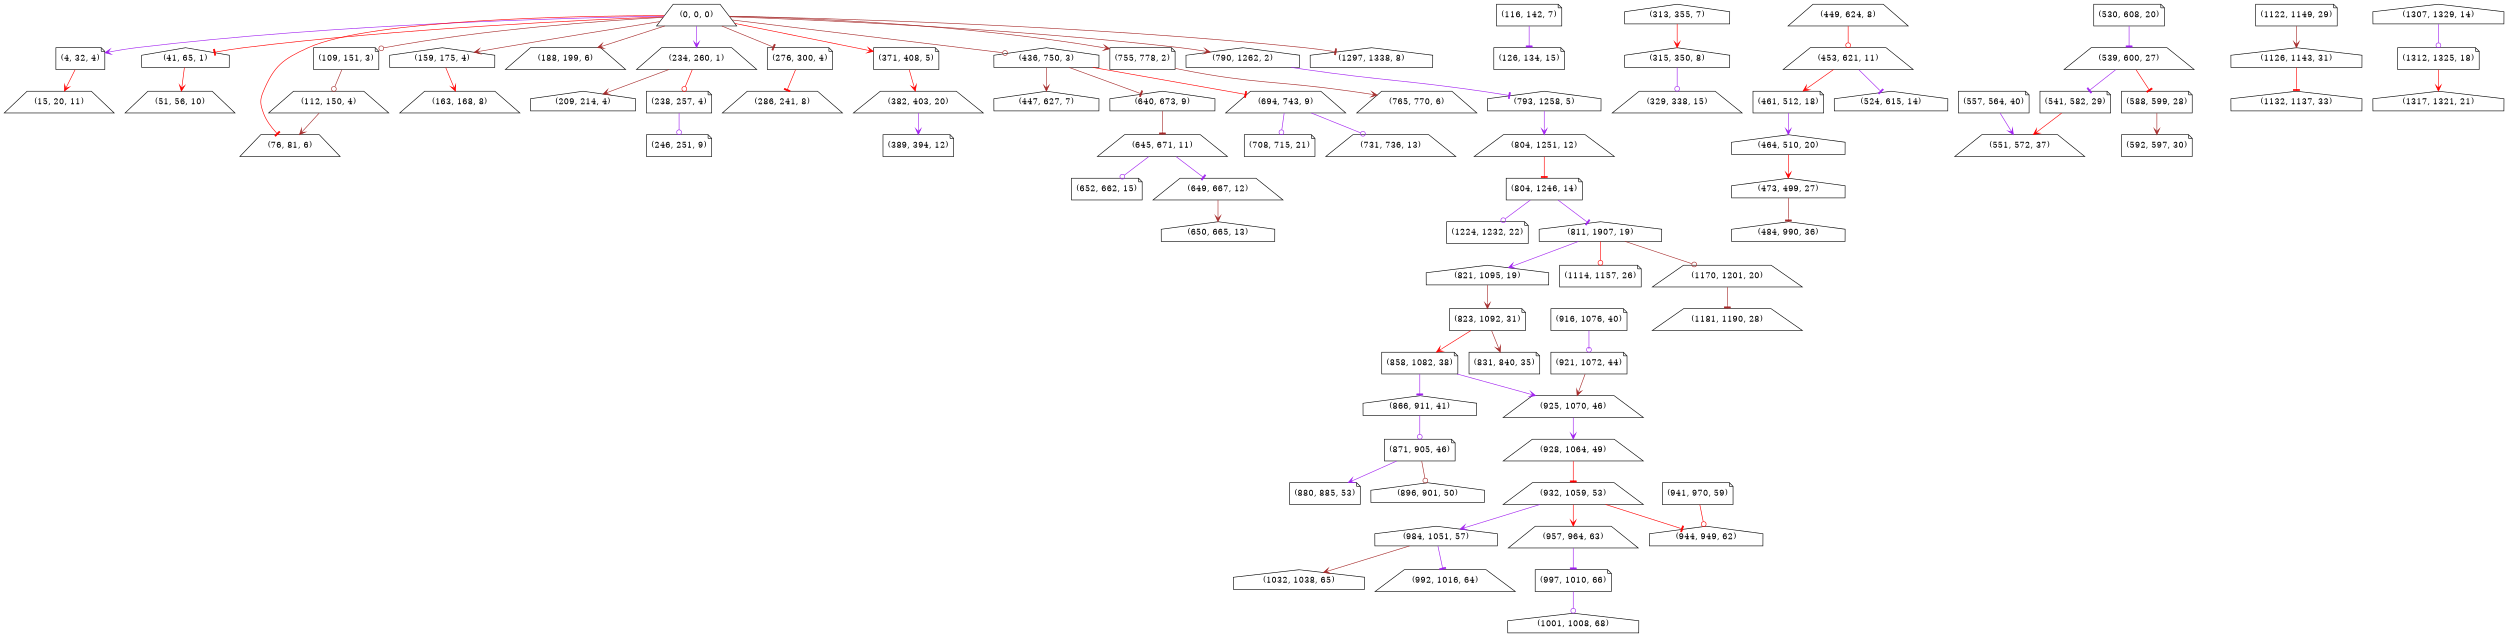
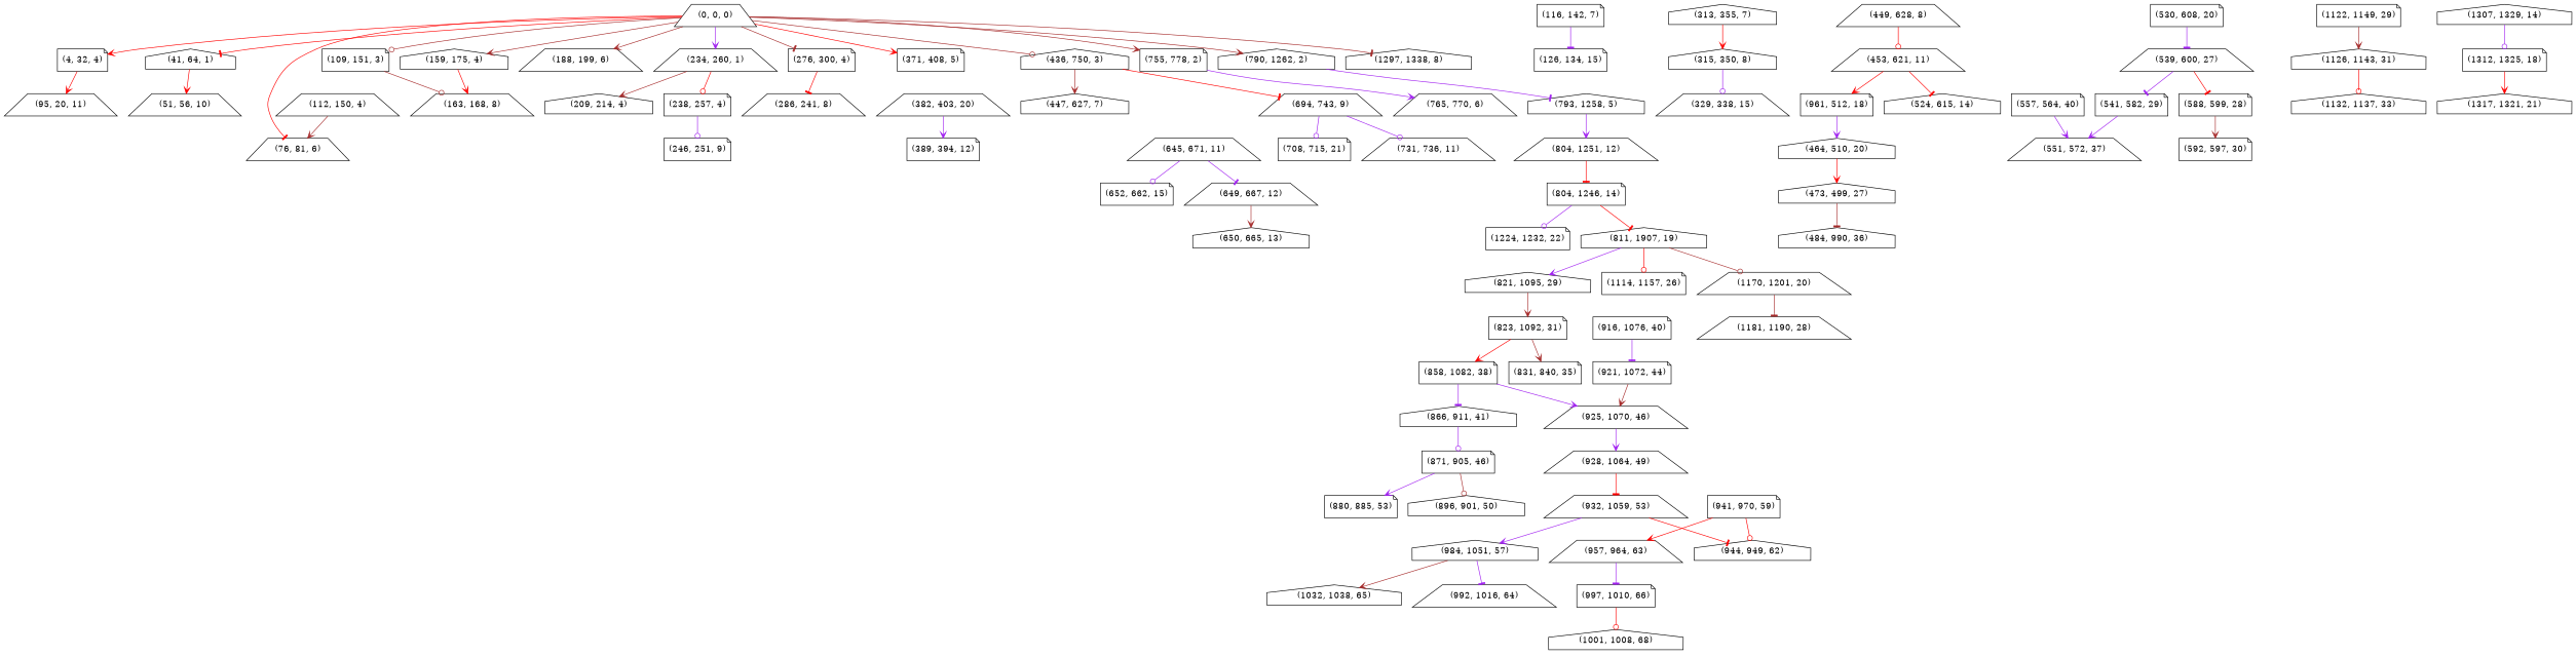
  digraph {
    node [shape=note]
    edge [arrowhead=vee color=red]
    "(0, 0, 0)" [shape=trapezium]
    "(4, 32, 4)"
-   "(41, 65, 1)" [shape=house]
+   "(41, 65, 1)" [shape=house label="(41, 64, 1)"]
    "(76, 81, 6)" [shape=trapezium]
    "(109, 151, 3)"
    "(159, 175, 4)" [shape=house]
    "(188, 199, 6)" [shape=trapezium]
    "(234, 260, 1)" [shape=trapezium]
    "(276, 300, 4)"
    "(371, 408, 5)"
    "(436, 750, 3)" [shape=house]
    "(755, 778, 2)"
    "(790, 1262, 2)" [shape=house]
    "(1297, 1338, 8)" [shape=house]
-   "(15, 20, 11)" [shape=trapezium]
+   "(15, 20, 11)" [shape=trapezium label="(95, 20, 11)"]
    "(51, 56, 10)" [shape=trapezium]
    "(112, 150, 4)" [shape=trapezium]
    "(163, 168, 8)" [shape=trapezium]
    "(209, 214, 4)" [shape=house]
    "(238, 257, 4)"
    n21 [label="(286, 241, 8)" shape=trapezium]
    n22 [label="(382, 403, 20)" shape=trapezium]
    "(447, 627, 7)" [shape=house]
-   "(640, 673, 9)" [shape=house]
    "(694, 743, 9)" [shape=trapezium]
    "(765, 770, 6)" [shape=trapezium]
    "(793, 1258, 5)" [shape=house]
    "(116, 142, 7)"
    "(126, 134, 15)"
    "(246, 251, 9)"
    "(313, 355, 7)" [shape=house]
    n32 [label="(315, 350, 8)" shape=house]
    "(329, 338, 15)" [shape=trapezium]
    "(389, 394, 12)"
    "(645, 671, 11)" [shape=trapezium]
    "(708, 715, 21)"
-   "(731, 736, 11)" [shape=trapezium label="(731, 736, 13)"]
-   "(449, 624, 8)" [shape=trapezium]
+   "(731, 736, 11)" [shape=trapezium]
+   "(449, 624, 8)" [shape=trapezium label="(449, 628, 8)"]
    "(453, 621, 11)" [shape=trapezium]
-   "(461, 512, 18)"
+   "(461, 512, 18)" [label="(961, 512, 18)"]
    "(524, 615, 14)" [shape=house]
    "(464, 510, 20)" [shape=house]
    n43 [label="(473, 499, 27)" shape=house]
    n44 [label="(484, 990, 36)" shape=house]
    "(539, 600, 27)" [shape=trapezium]
    "(530, 608, 20)"
    "(541, 582, 29)"
    "(588, 599, 28)"
    "(551, 572, 37)" [shape=trapezium]
    "(592, 597, 30)"
    "(557, 564, 40)"
    "(649, 667, 12)" [shape=trapezium]
    "(652, 662, 15)"
    "(650, 665, 13)" [shape=house]
    n55 [label="(804, 1251, 12)" shape=trapezium]
    "(804, 1246, 14)"
    n57 [label="(811, 1907, 19)" shape=house]
    "(1224, 1232, 22)"
-   "(821, 1095, 29)" [shape=house label="(821, 1095, 19)"]
+   "(821, 1095, 29)" [shape=house]
    "(1114, 1157, 26)"
    "(1170, 1201, 20)" [shape=trapezium]
    "(823, 1092, 31)"
    "(1181, 1190, 28)" [shape=trapezium]
    "(831, 840, 35)"
    "(858, 1082, 38)"
    "(866, 911, 41)" [shape=house]
    "(925, 1070, 46)" [shape=trapezium]
    "(871, 905, 46)"
    "(916, 1076, 40)"
    "(921, 1072, 44)"
    "(880, 885, 53)"
    "(896, 901, 50)" [shape=house]
    "(928, 1064, 49)" [shape=trapezium]
    "(932, 1059, 53)" [shape=trapezium]
    "(984, 1051, 57)" [shape=house]
    "(944, 949, 62)" [shape=house]
    "(941, 970, 59)"
    "(957, 964, 63)" [shape=trapezium]
    "(992, 1016, 64)" [shape=trapezium]
    "(1032, 1038, 65)" [shape=house]
    "(997, 1010, 66)"
    "(1001, 1008, 68)" [shape=house]
    "(1126, 1143, 31)" [shape=house]
    "(1122, 1149, 29)"
    "(1132, 1137, 33)" [shape=house]
    "(1307, 1329, 14)" [shape=house]
    "(1312, 1325, 18)"
    "(1317, 1321, 21)" [shape=house]
-   "(0, 0, 0)" -> "(4, 32, 4)" [color=purple]
+   "(0, 0, 0)" -> "(4, 32, 4)"
    "(0, 0, 0)" -> "(41, 65, 1)" [arrowhead=tee]
    "(0, 0, 0)" -> "(76, 81, 6)" [arrowhead=tee]
    "(0, 0, 0)" -> "(109, 151, 3)" [arrowhead=odot color=brown]
    "(0, 0, 0)" -> "(159, 175, 4)" [color=brown]
    "(0, 0, 0)" -> "(188, 199, 6)" [color=brown]
    "(0, 0, 0)" -> "(234, 260, 1)" [color=purple]
    "(0, 0, 0)" -> "(276, 300, 4)" [arrowhead=tee color=brown]
    "(0, 0, 0)" -> "(371, 408, 5)"
    "(0, 0, 0)" -> "(436, 750, 3)" [arrowhead=odot color=brown]
    "(0, 0, 0)" -> "(755, 778, 2)" [color=brown]
    "(0, 0, 0)" -> "(790, 1262, 2)" [color=brown]
    "(0, 0, 0)" -> "(1297, 1338, 8)" [arrowhead=tee color=brown]
    "(4, 32, 4)" -> "(15, 20, 11)"
    "(41, 65, 1)" -> "(51, 56, 10)"
-   "(109, 151, 3)" -> "(112, 150, 4)" [arrowhead=odot color=brown]
+   "(109, 151, 3)" -> "(163, 168, 8)" [arrowhead=odot color=brown]
    "(159, 175, 4)" -> "(163, 168, 8)"
    "(234, 260, 1)" -> "(209, 214, 4)" [color=brown]
    "(234, 260, 1)" -> "(238, 257, 4)" [arrowhead=odot]
    "(276, 300, 4)" -> n21 [arrowhead=tee]
-   "(371, 408, 5)" -> n22
    "(436, 750, 3)" -> "(447, 627, 7)" [color=brown]
-   "(436, 750, 3)" -> "(640, 673, 9)" [arrowhead=tee color=brown]
    "(436, 750, 3)" -> "(694, 743, 9)" [arrowhead=tee]
-   "(755, 778, 2)" -> "(765, 770, 6)" [color=brown]
+   "(755, 778, 2)" -> "(765, 770, 6)" [color=purple]
    "(790, 1262, 2)" -> "(793, 1258, 5)" [arrowhead=tee color=purple]
    "(112, 150, 4)" -> "(76, 81, 6)" [color=brown]
    "(238, 257, 4)" -> "(246, 251, 9)" [arrowhead=odot color=purple]
    n22 -> "(389, 394, 12)" [color=purple]
-   "(640, 673, 9)" -> "(645, 671, 11)" [arrowhead=tee color=brown]
    "(694, 743, 9)" -> "(708, 715, 21)" [arrowhead=odot color=purple]
    "(694, 743, 9)" -> "(731, 736, 11)" [arrowhead=odot color=purple]
    "(793, 1258, 5)" -> n55 [color=purple]
    "(116, 142, 7)" -> "(126, 134, 15)" [arrowhead=tee color=purple]
    "(313, 355, 7)" -> n32
    n32 -> "(329, 338, 15)" [arrowhead=odot color=purple]
    "(645, 671, 11)" -> "(649, 667, 12)" [arrowhead=tee color=purple]
    "(645, 671, 11)" -> "(652, 662, 15)" [arrowhead=odot color=purple]
    "(449, 624, 8)" -> "(453, 621, 11)" [arrowhead=odot]
    "(453, 621, 11)" -> "(461, 512, 18)"
-   "(453, 621, 11)" -> "(524, 615, 14)" [arrowhead=tee color=purple]
+   "(453, 621, 11)" -> "(524, 615, 14)" [arrowhead=tee]
    "(461, 512, 18)" -> "(464, 510, 20)" [color=purple]
    "(464, 510, 20)" -> n43
    n43 -> n44 [arrowhead=tee color=brown]
    "(539, 600, 27)" -> "(541, 582, 29)" [arrowhead=tee color=purple]
    "(539, 600, 27)" -> "(588, 599, 28)" [arrowhead=tee]
    "(530, 608, 20)" -> "(539, 600, 27)" [arrowhead=tee color=purple]
-   "(541, 582, 29)" -> "(551, 572, 37)"
+   "(541, 582, 29)" -> "(551, 572, 37)" [color=purple]
    "(588, 599, 28)" -> "(592, 597, 30)" [color=brown]
    "(557, 564, 40)" -> "(551, 572, 37)" [color=purple]
    "(649, 667, 12)" -> "(650, 665, 13)" [color=brown]
    n55 -> "(804, 1246, 14)" [arrowhead=tee]
-   "(804, 1246, 14)" -> n57 [arrowhead=tee color=purple]
+   "(804, 1246, 14)" -> n57 [arrowhead=tee]
    "(804, 1246, 14)" -> "(1224, 1232, 22)" [arrowhead=odot color=purple]
    n57 -> "(821, 1095, 29)" [color=purple]
    n57 -> "(1114, 1157, 26)" [arrowhead=odot]
    n57 -> "(1170, 1201, 20)" [arrowhead=odot color=brown]
    "(821, 1095, 29)" -> "(823, 1092, 31)" [color=brown]
    "(1170, 1201, 20)" -> "(1181, 1190, 28)" [arrowhead=tee color=brown]
    "(823, 1092, 31)" -> "(831, 840, 35)" [color=brown]
    "(823, 1092, 31)" -> "(858, 1082, 38)"
    "(858, 1082, 38)" -> "(866, 911, 41)" [arrowhead=tee color=purple]
    "(858, 1082, 38)" -> "(925, 1070, 46)" [color=purple]
    "(866, 911, 41)" -> "(871, 905, 46)" [arrowhead=odot color=purple]
    "(925, 1070, 46)" -> "(928, 1064, 49)" [color=purple]
    "(871, 905, 46)" -> "(880, 885, 53)" [color=purple]
    "(871, 905, 46)" -> "(896, 901, 50)" [arrowhead=odot color=brown]
-   "(916, 1076, 40)" -> "(921, 1072, 44)" [arrowhead=odot color=purple]
+   "(916, 1076, 40)" -> "(921, 1072, 44)" [arrowhead=tee color=purple]
    "(921, 1072, 44)" -> "(925, 1070, 46)" [color=brown]
    "(928, 1064, 49)" -> "(932, 1059, 53)" [arrowhead=tee]
    "(932, 1059, 53)" -> "(984, 1051, 57)" [color=purple]
    "(932, 1059, 53)" -> "(944, 949, 62)" [arrowhead=tee]
    "(984, 1051, 57)" -> "(992, 1016, 64)" [arrowhead=tee color=purple]
    "(984, 1051, 57)" -> "(1032, 1038, 65)" [color=brown]
    "(941, 970, 59)" -> "(944, 949, 62)" [arrowhead=odot]
-   "(932, 1059, 53)" -> "(957, 964, 63)"
+   "(941, 970, 59)" -> "(957, 964, 63)"
    "(957, 964, 63)" -> "(997, 1010, 66)" [arrowhead=tee color=purple]
-   "(997, 1010, 66)" -> "(1001, 1008, 68)" [arrowhead=odot color=purple]
-   "(1126, 1143, 31)" -> "(1132, 1137, 33)" [arrowhead=tee]
+   "(997, 1010, 66)" -> "(1001, 1008, 68)" [arrowhead=odot]
+   "(1126, 1143, 31)" -> "(1132, 1137, 33)" [arrowhead=odot]
    "(1122, 1149, 29)" -> "(1126, 1143, 31)" [color=brown]
    "(1307, 1329, 14)" -> "(1312, 1325, 18)" [arrowhead=odot color=purple]
    "(1312, 1325, 18)" -> "(1317, 1321, 21)"
  }
